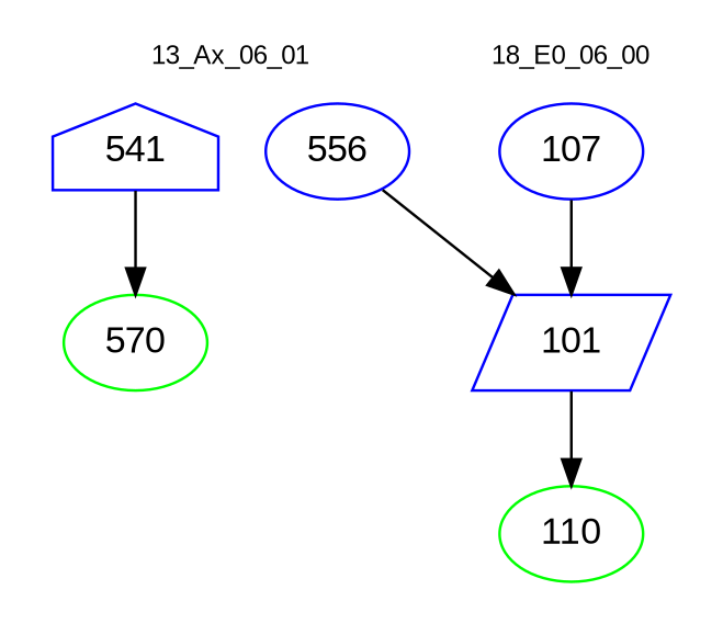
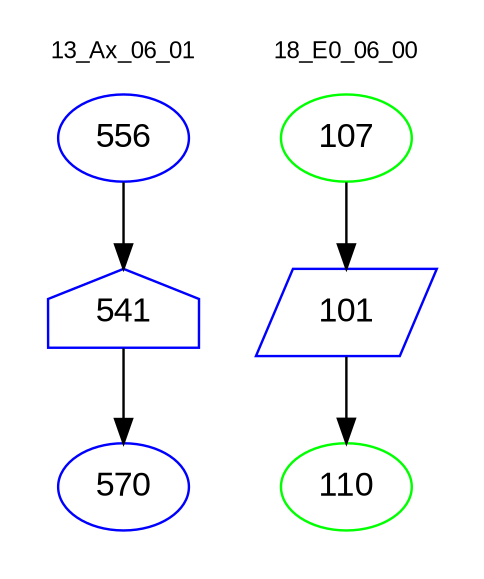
  digraph {
    fontname="Liberation Sans"
    node [color=blue fontname="Liberation Sans" shape=ellipse]
    edge [color=black fontname="Liberation Sans"]
    n1 [label=556]
    n2 [label=541 shape=house]
-   n3 [color=green label=570]
-   n4 [label=107]
+   n3 [label=570]
+   n4 [color=green label=107]
    n5 [label=101 shape=parallelogram]
    n6 [color=green label=110]
    subgraph cluster_1 {
      color=white
      fontsize=10
      label="13_Ax_06_01"
      n1
      n2
      n3
    }
    subgraph cluster_2 {
      color=white
      fontsize=10
      label="18_E0_06_00"
      n4
      n5
      n6
    }
-   n1 -> n5
+   n1 -> n2
    n2 -> n3
    n4 -> n5
    n5 -> n6
  }
